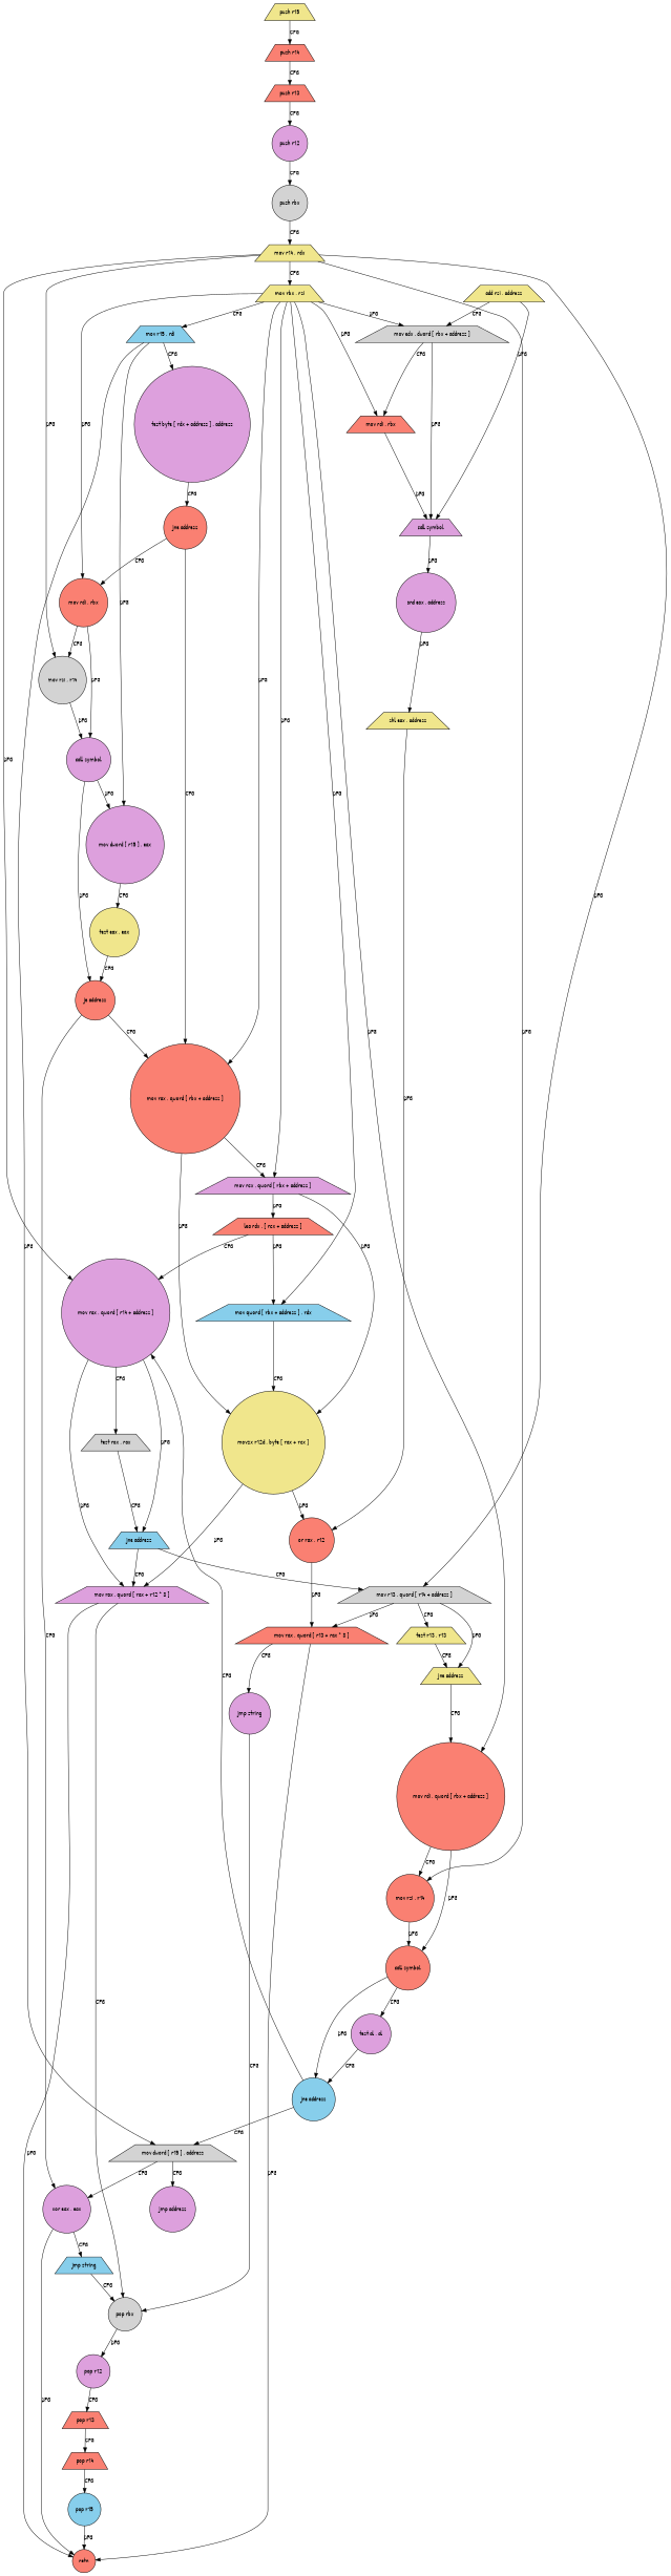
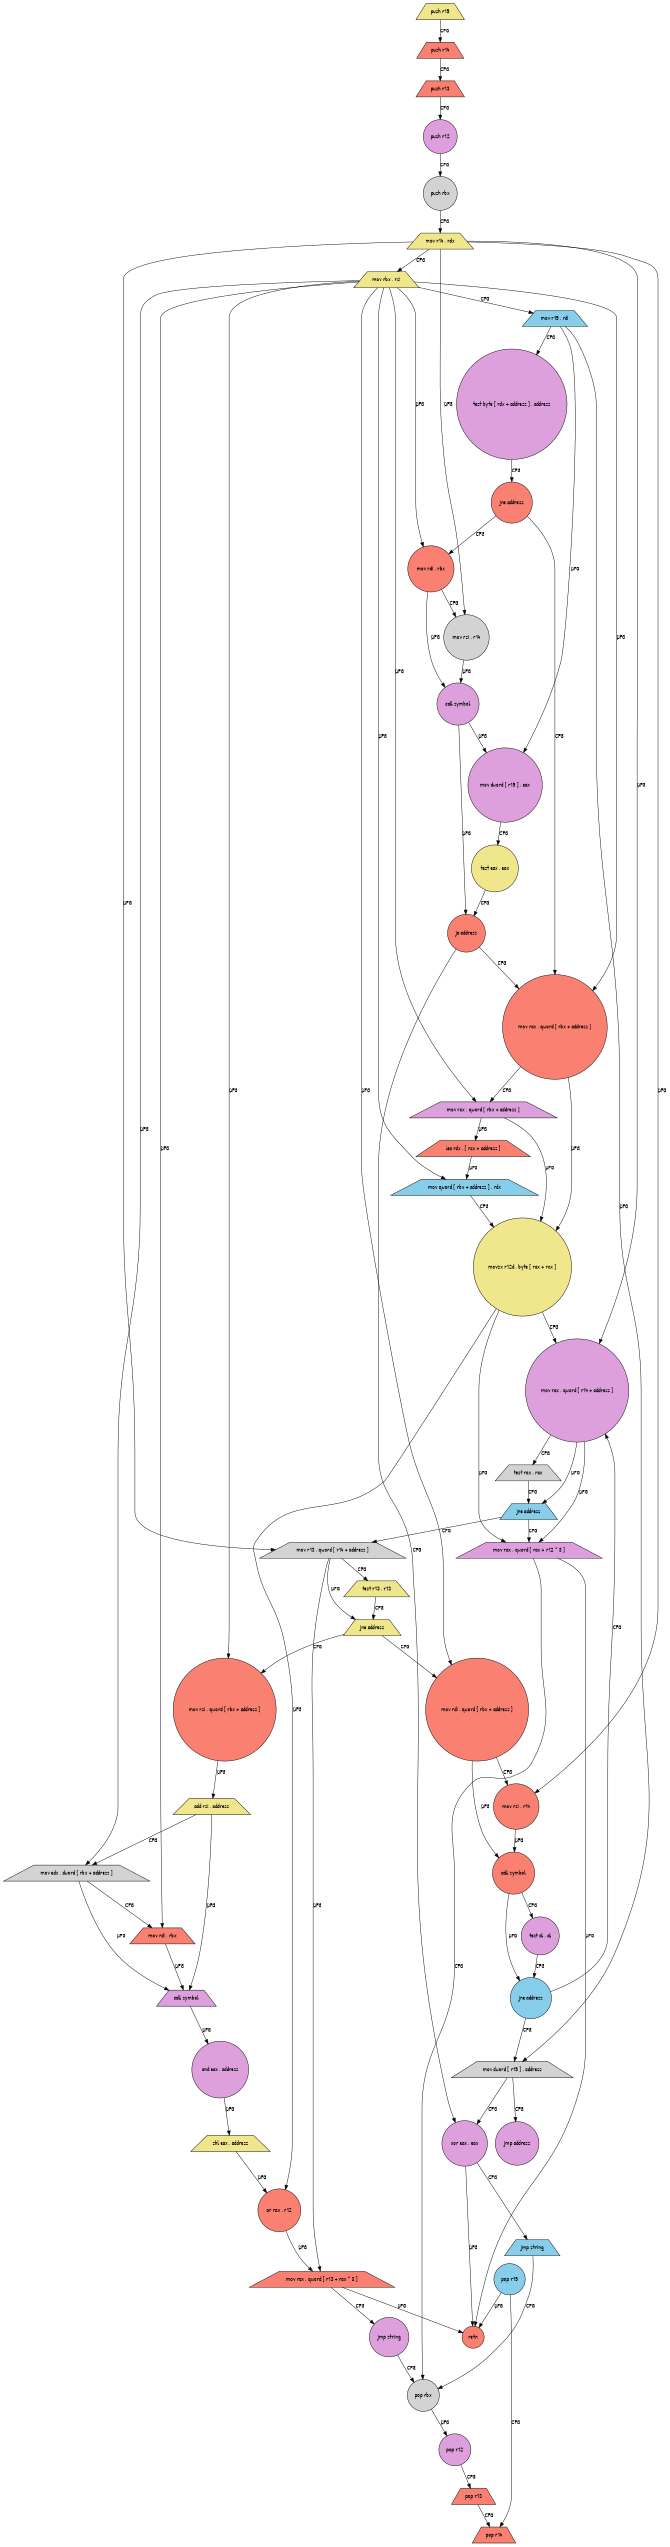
  digraph {
    fontname="Patrick Hand"
    node [fillcolor=salmon fontname="Patrick Hand" shape=circle style=filled]
    edge [fontname="Patrick Hand"]
    n1 [fillcolor=khaki label="push r15" shape=trapezium]
    n2 [label="push r14" shape=trapezium]
    n3 [label="push r13" shape=trapezium]
    n4 [fillcolor=plum label="push r12"]
    n5 [fillcolor=lightgrey label="push rbx"]
    n6 [fillcolor=khaki label="mov r14 , rdx" shape=trapezium]
    n7 [fillcolor=khaki label="mov rbx , rsi" shape=trapezium]
    n8 [fillcolor=lightgrey label="mov rsi , r14"]
    n9 [fillcolor=plum label="mov rax , qword [ r14 + address ]"]
    n10 [fillcolor=lightgrey label="mov r13 , qword [ r14 + address ]" shape=trapezium]
    n11 [label="mov rsi , r14"]
    n12 [fillcolor=skyblue label="mov r15 , rdi" shape=trapezium]
    n13 [label="mov rdi , rbx"]
    n14 [label="mov rax , qword [ rbx + address ]"]
    n15 [fillcolor=plum label="mov rcx , qword [ rbx + address ]" shape=trapezium]
    n16 [fillcolor=skyblue label="mov qword [ rbx + address ] , rdx" shape=trapezium]
+   n17 [label="mov rsi , qword [ rbx + address ]"]
    n18 [label="mov rdi , qword [ rbx + address ]"]
    n19 [fillcolor=lightgrey label="mov edx , dword [ rbx + address ]" shape=trapezium]
    n20 [label="mov rdi , rbx" shape=trapezium]
    n21 [fillcolor=plum label="call symbol"]
    n22 [fillcolor=plum label="mov rax , qword [ rax + r12 * 8 ]" shape=trapezium]
    n23 [fillcolor=lightgrey label="test rax , rax" shape=trapezium]
    n24 [fillcolor=skyblue label="jne address" shape=trapezium]
    n25 [fillcolor=khaki label="test r13 , r13" shape=trapezium]
    n26 [fillcolor=khaki label="jne address" shape=trapezium]
    n27 [label="mov rax , qword [ r13 + rax * 8 ]" shape=trapezium]
    n28 [label="call symbol"]
    n29 [fillcolor=plum label="test byte [ rdx + address ] , address"]
    n30 [fillcolor=plum label="mov dword [ r15 ] , eax"]
    n31 [fillcolor=lightgrey label="mov dword [ r15 ] , address" shape=trapezium]
    n32 [fillcolor=khaki label="movzx r12d , byte [ rax + rcx ]"]
    n33 [label="lea rdx , [ rcx + address ]" shape=trapezium]
    n34 [fillcolor=khaki label="add rsi , address" shape=trapezium]
    n35 [fillcolor=plum label="call symbol" shape=trapezium]
    n36 [label="jne address"]
    n37 [fillcolor=khaki label="test eax , eax"]
    n38 [fillcolor=plum label="xor eax , eax"]
    n39 [fillcolor=plum label="jmp address"]
    n40 [label="je address"]
    n41 [label="or rax , r12"]
    n42 [fillcolor=skyblue label="jmp string" shape=trapezium]
    n43 [label=retn]
    n44 [fillcolor=lightgrey label="pop rbx"]
    n45 [fillcolor=plum label="pop r12"]
    n46 [label="pop r13" shape=trapezium]
    n47 [fillcolor=plum label="jmp string"]
    n48 [fillcolor=plum label="test al , al"]
    n49 [fillcolor=skyblue label="jne address"]
    n50 [label="pop r14" shape=trapezium]
    n51 [fillcolor=skyblue label="pop r15"]
    n52 [fillcolor=plum label="and eax , address"]
    n53 [fillcolor=khaki label="shl eax , address" shape=trapezium]
    n1 -> n2 [label=CFG]
    n2 -> n3 [label=CFG]
    n3 -> n4 [label=CFG]
    n4 -> n5 [label=CFG]
    n5 -> n6 [label=CFG]
    n6 -> n7 [label=CFG]
    n6 -> n8 [label=DFG]
    n6 -> n9 [label=DFG]
    n6 -> n10 [label=DFG]
    n6 -> n11 [label=DFG]
    n7 -> n12 [label=CFG]
    n7 -> n13 [label=DFG]
    n7 -> n14 [label=DFG]
    n7 -> n15 [label=DFG]
    n7 -> n16 [label=DFG]
+   n7 -> n17 [label=DFG]
    n7 -> n18 [label=DFG]
    n7 -> n19 [label=DFG]
    n7 -> n20 [label=DFG]
    n8 -> n21 [label=DFG]
    n9 -> n22 [label=DFG]
    n9 -> n23 [label=CFG]
    n9 -> n24 [label=DFG]
    n10 -> n25 [label=CFG]
    n10 -> n26 [label=DFG]
    n10 -> n27 [label=DFG]
    n11 -> n28 [label=DFG]
    n12 -> n29 [label=CFG]
    n12 -> n30 [label=DFG]
    n12 -> n31 [label=DFG]
    n13 -> n8 [label=CFG]
    n13 -> n21 [label=DFG]
    n14 -> n15 [label=CFG]
    n14 -> n32 [label=DFG]
    n15 -> n32 [label=DFG]
    n15 -> n33 [label=DFG]
    n16 -> n32 [label=CFG]
+   n17 -> n34 [label=DFG]
    n18 -> n11 [label=CFG]
    n18 -> n28 [label=DFG]
    n19 -> n20 [label=CFG]
    n19 -> n35 [label=DFG]
    n20 -> n35 [label=DFG]
    n21 -> n30 [label=DFG]
    n21 -> n40 [label=DFG]
    n22 -> n43 [label=DFG]
    n22 -> n44 [label=CFG]
    n23 -> n24 [label=CFG]
    n24 -> n10 [label=CFG]
    n24 -> n22 [label=CFG]
    n25 -> n26 [label=CFG]
+   n26 -> n17 [label=CFG]
    n26 -> n18 [label=CFG]
    n27 -> n43 [label=DFG]
    n27 -> n47 [label=CFG]
    n28 -> n48 [label=CFG]
    n28 -> n49 [label=DFG]
    n29 -> n36 [label=CFG]
    n30 -> n37 [label=CFG]
    n31 -> n38 [label=CFG]
    n31 -> n39 [label=CFG]
-   n33 -> n9 [label=CFG]
+   n32 -> n9 [label=CFG]
    n32 -> n22 [label=DFG]
    n32 -> n41 [label=DFG]
    n33 -> n16 [label=DFG]
    n34 -> n19 [label=CFG]
    n34 -> n35 [label=DFG]
    n35 -> n52 [label=DFG]
    n36 -> n13 [label=CFG]
    n36 -> n14 [label=CFG]
    n37 -> n40 [label=CFG]
    n38 -> n42 [label=CFG]
    n38 -> n43 [label=DFG]
    n40 -> n14 [label=CFG]
    n40 -> n38 [label=CFG]
    n41 -> n27 [label=DFG]
    n42 -> n44 [label=CFG]
    n44 -> n45 [label=DFG]
    n45 -> n46 [label=CFG]
    n46 -> n50 [label=CFG]
    n47 -> n44 [label=CFG]
    n48 -> n49 [label=CFG]
    n49 -> n9 [label=CFG]
    n49 -> n31 [label=CFG]
-   n50 -> n51 [label=CFG]
+   n51 -> n50 [label=CFG]
    n51 -> n43 [label=DFG]
    n52 -> n53 [label=DFG]
    n53 -> n41 [label=DFG]
  }
